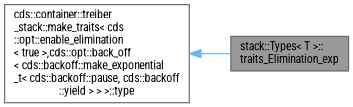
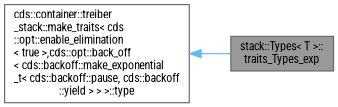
  digraph {
    rankdir=LR
    fontname="Roboto Condensed"
    node [color=gray40 fontname="Roboto Condensed" fontsize=10 shape=box style=filled]
-   n1 [fillcolor=grey60 fontcolor=black height=0.2 label="stack::Types\< T \>::\ltraits_Elimination_exp" width=0.4]
+   n1 [fillcolor=grey60 fontcolor=black height=0.2 label="stack::Types\< T \>::\ltraits_Types_exp" width=0.4]
    n2 [fillcolor=white height=0.2 label="cds::container::treiber\l_stack::make_traits\< cds\l::opt::enable_elimination\l\< true \>,cds::opt::back_off\l\< cds::backoff::make_exponential\l_t\< cds::backoff::pause, cds::backoff\l::yield \> \> \>::type" width=0.4]
    n2 -> n1 [color=steelblue1 dir=back fontname="Roboto Condensed" fontsize=10 labelfontname=Helvetica labelfontsize=10 style=solid]
  }
